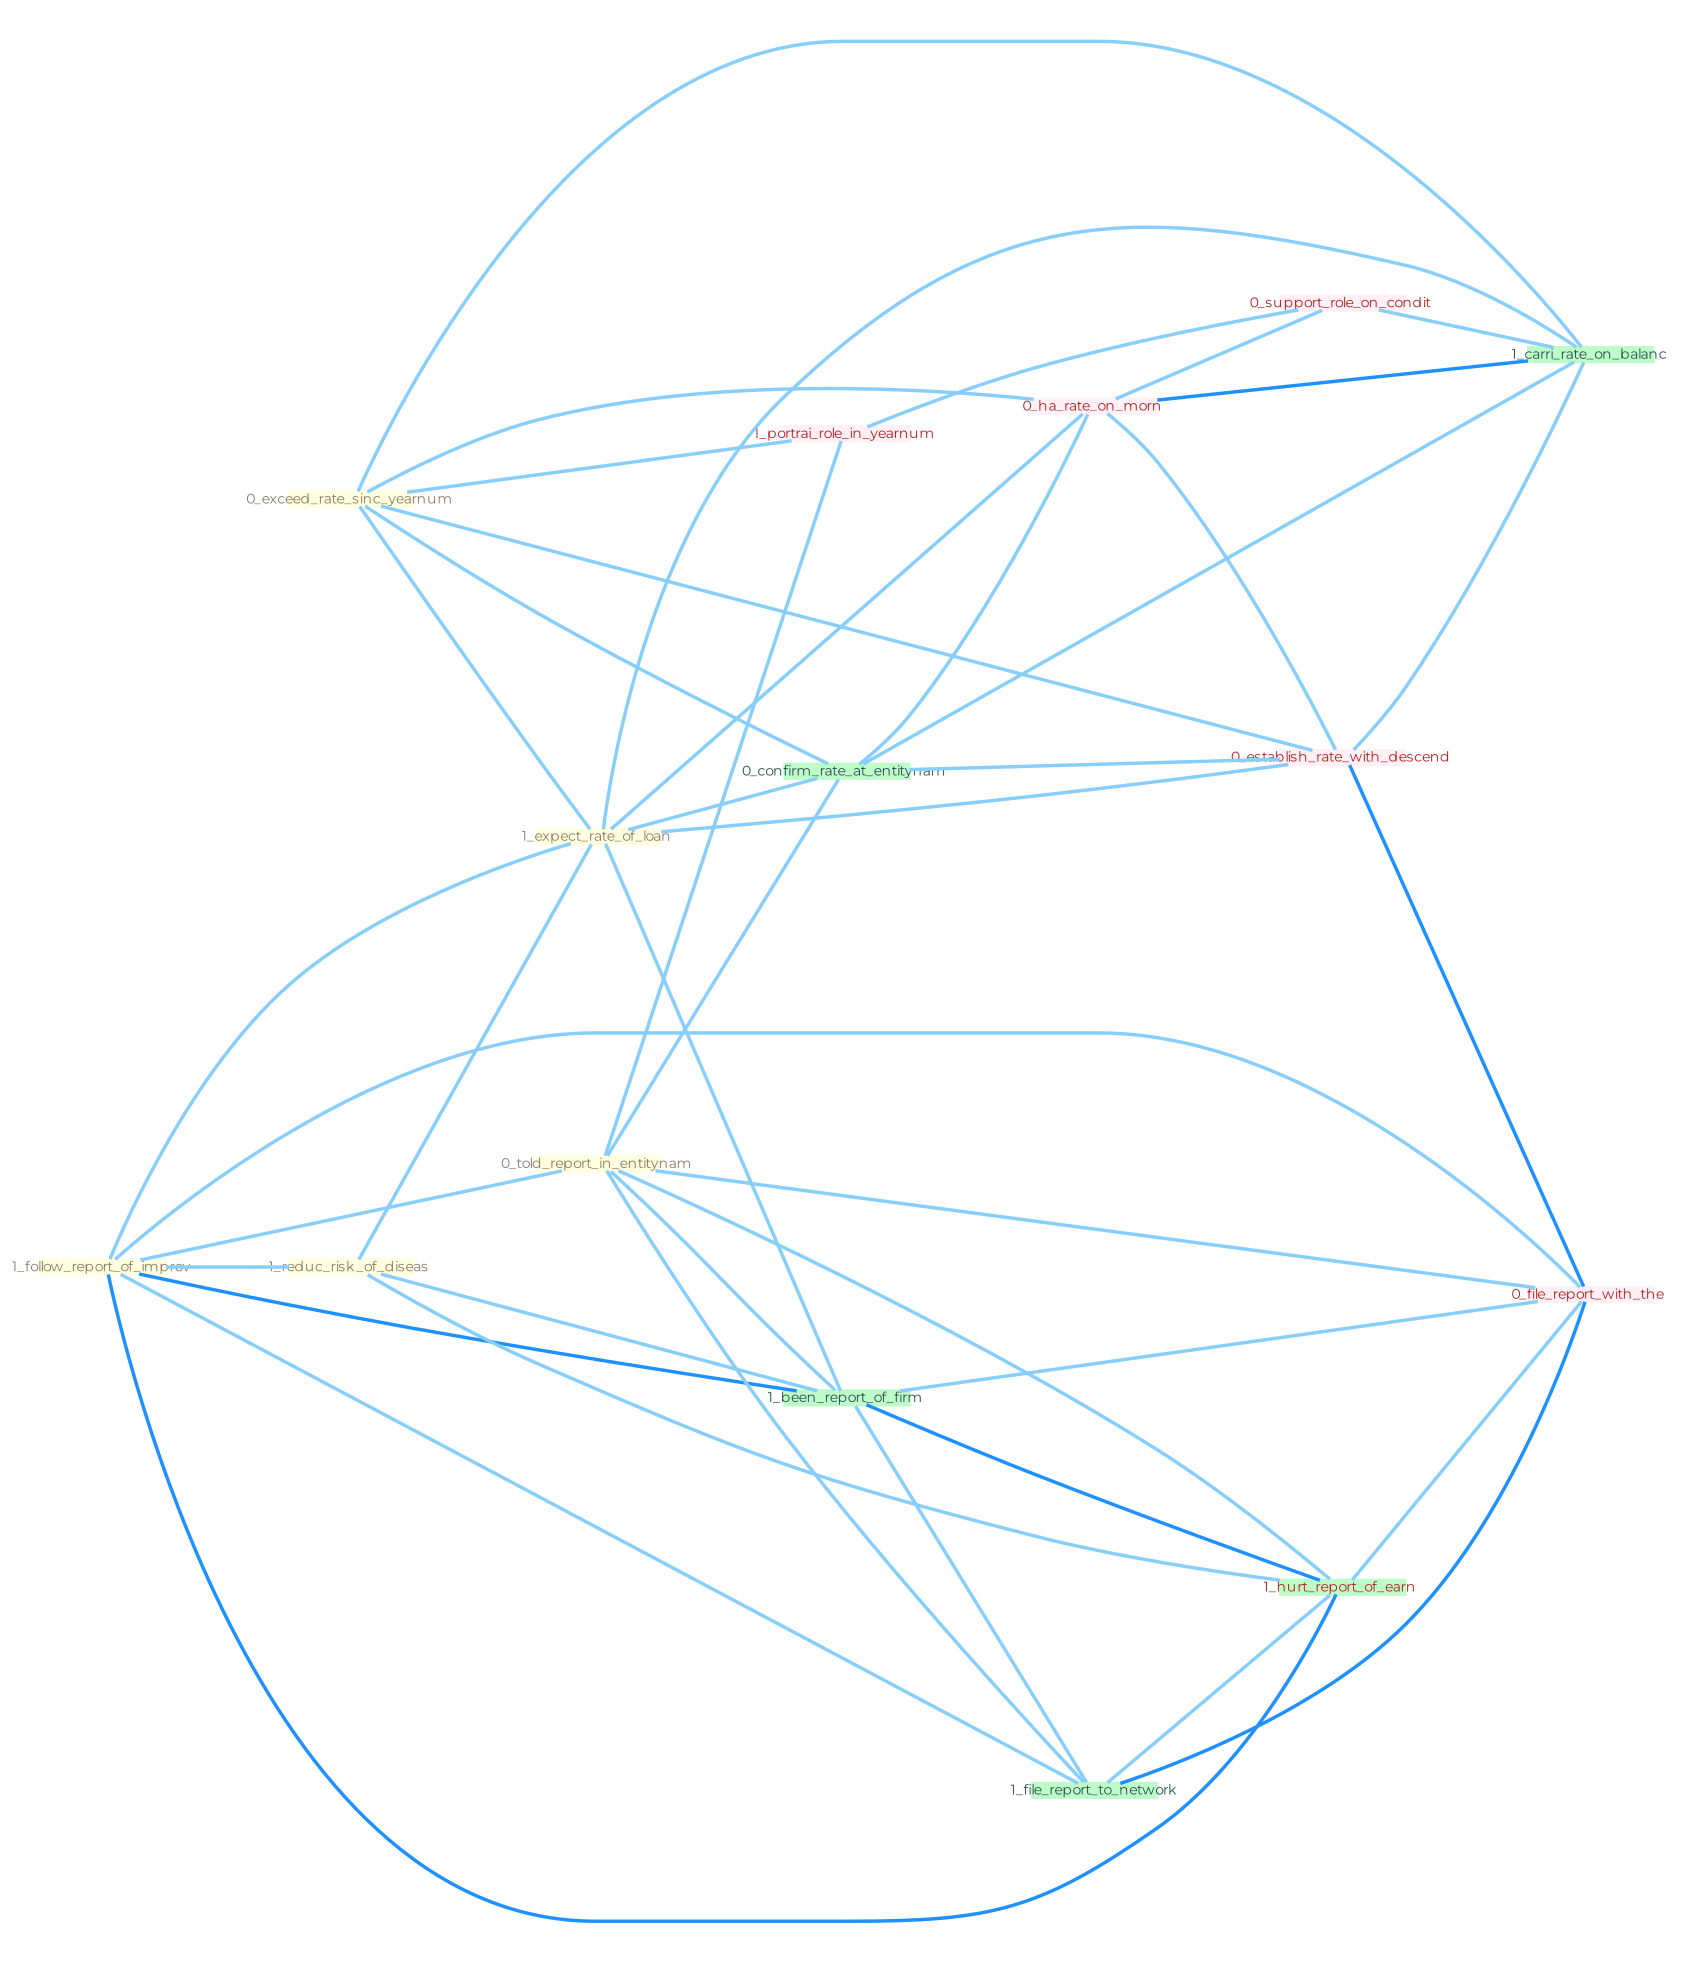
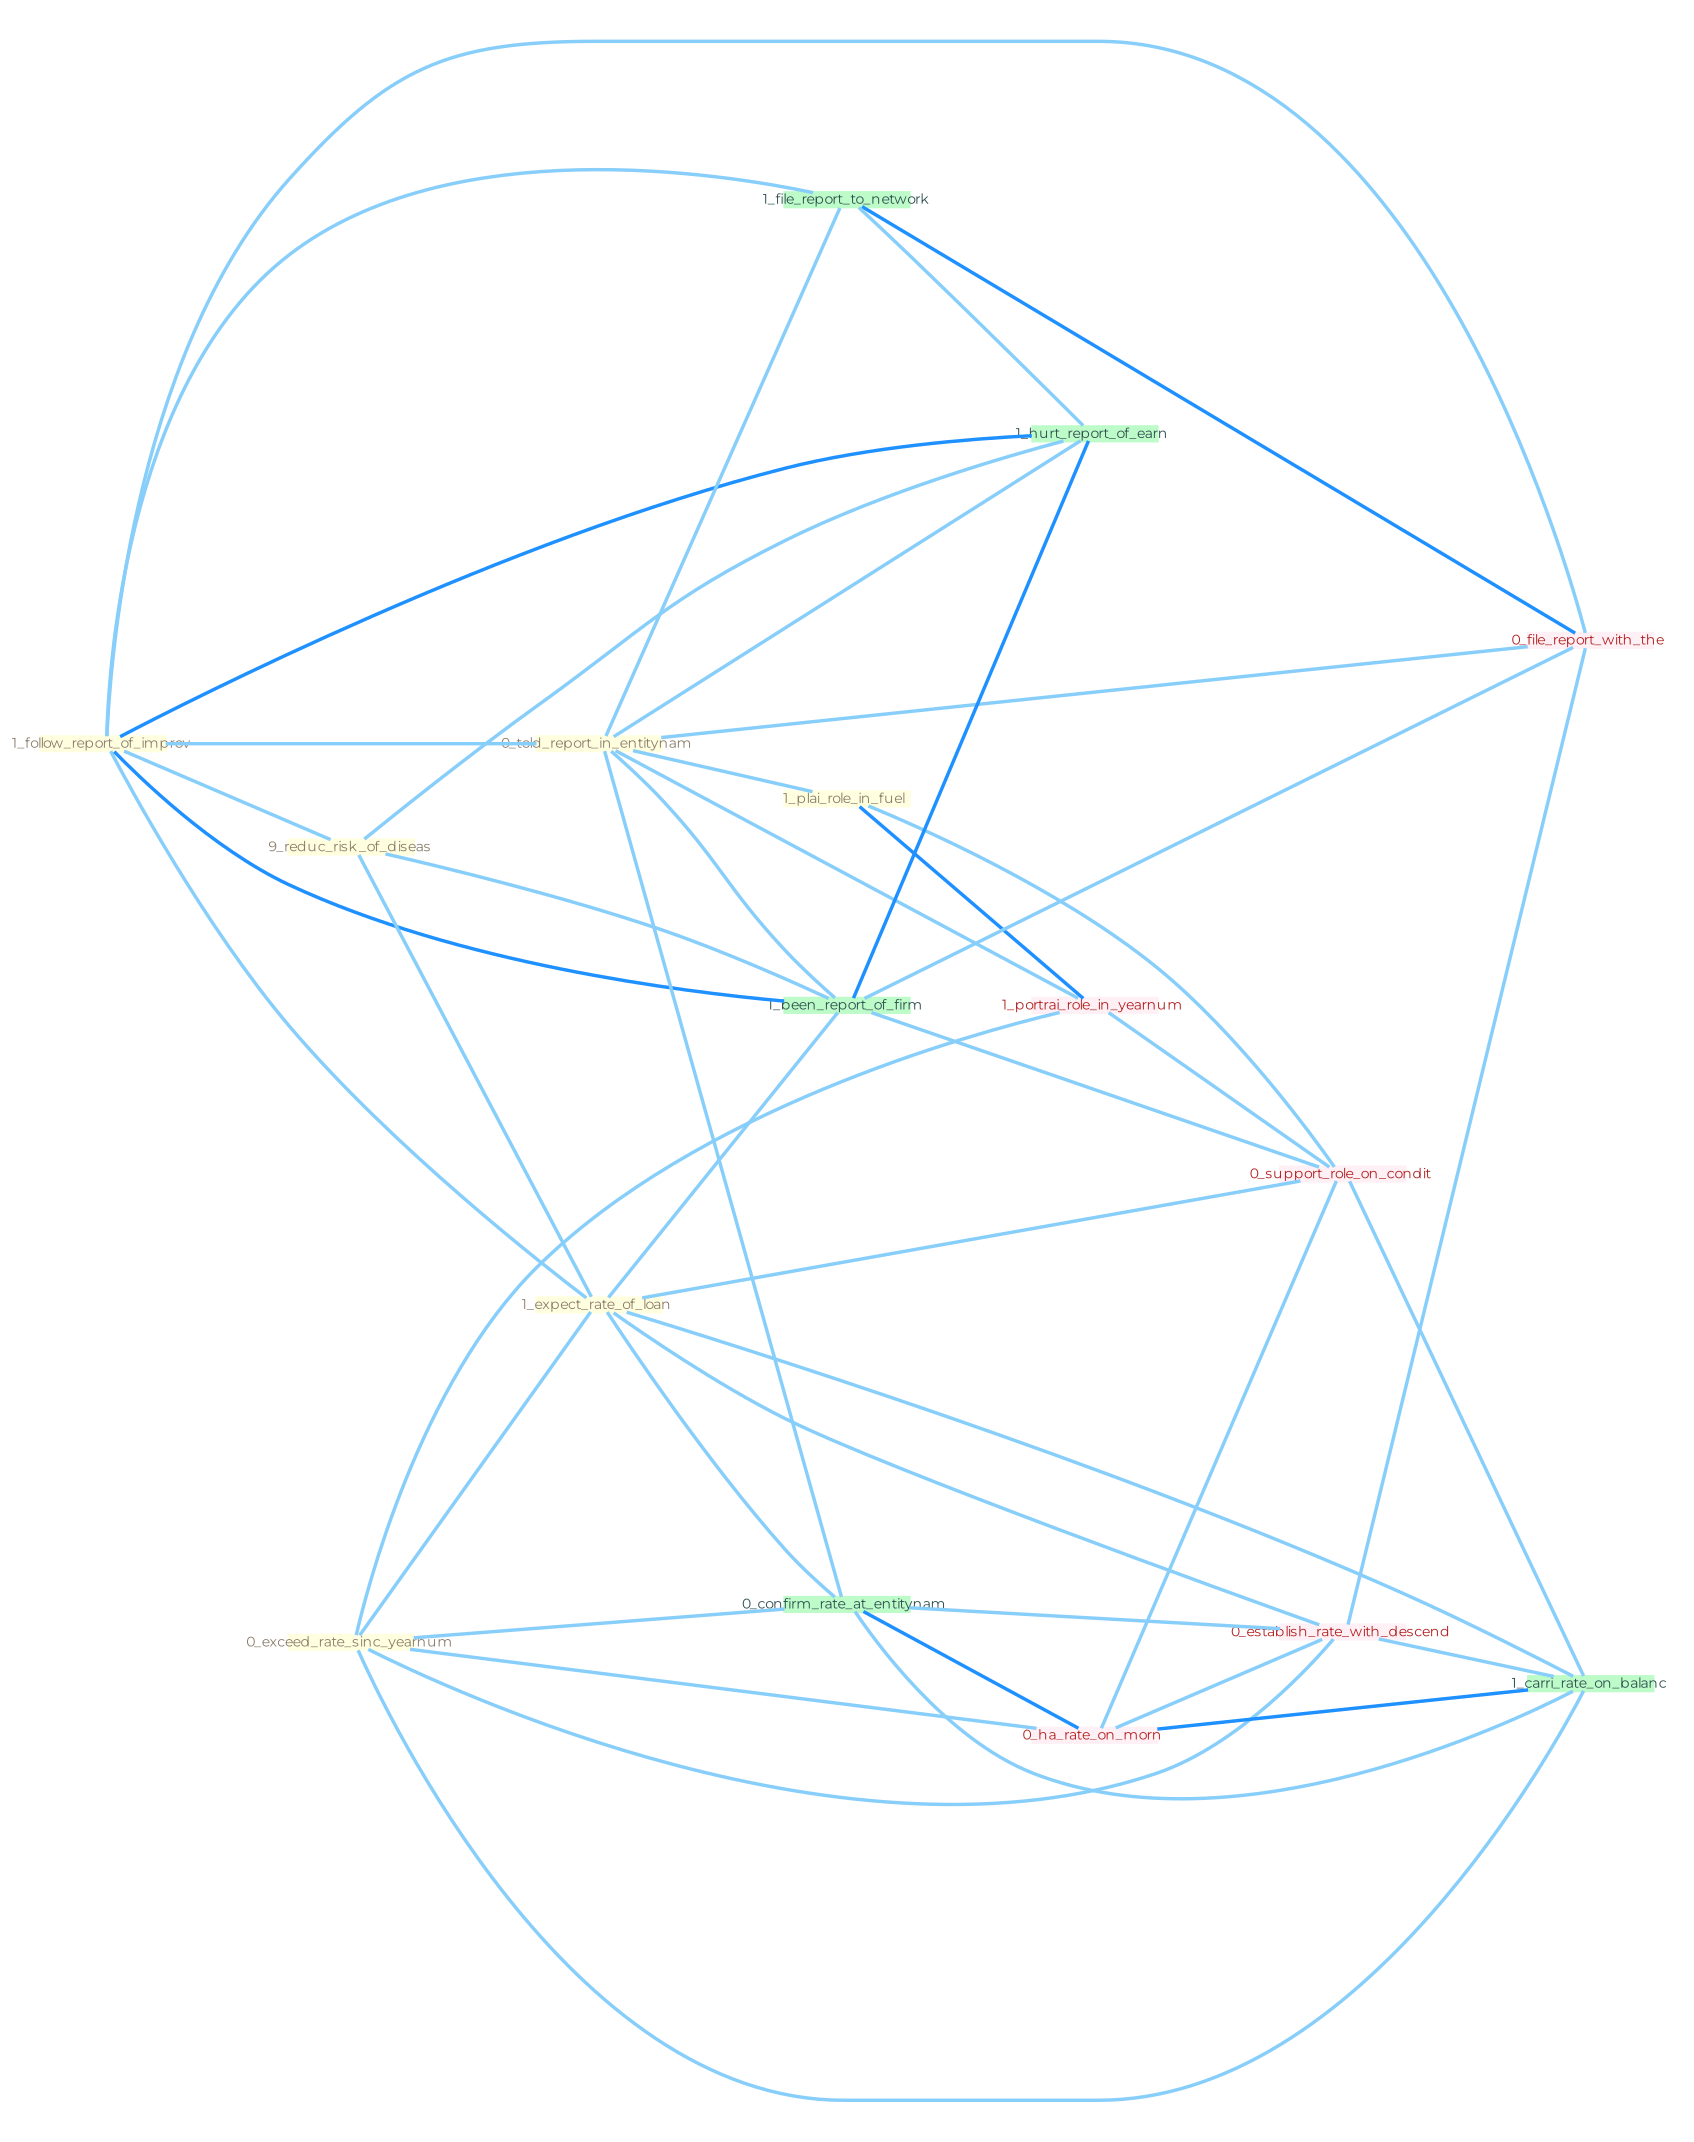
  graph {
    fontname=Montserrat
    rankdir=LR
    node [color="#ffffe0" fixedsize=true fontcolor="#8b7d6b" fontname=Montserrat fontsize=4 shape=polygon style=filled]
    edge [color="#87cefa" fontname=Montserrat w=1]
    "1_follow_report_of_improv " [height=.06 width=.5]
-   "1_reduc_risk_of_diseas " [height=.06 width=.5]
+   "1_reduc_risk_of_diseas " [height=.06 width=.5 label="9_reduc_risk_of_diseas"]
    "0_exceed_rate_sinc_yearnum " [height=.06 width=.5]
    "1_expect_rate_of_loan " [height=.06 width=.5]
    "0_told_report_in_entitynam " [height=.06 width=.5]
+   "1_plai_role_in_fuel " [height=.06 width=.5]
    "1_portrai_role_in_yearnum " [color="#fff0f5" fontcolor="#b22222" height=.06 width=.5]
    "0_ha_rate_on_morn " [color="#fff0f5" fontcolor="#b22222" height=.06 width=.5]
    "0_support_role_on_condit " [color="#fff0f5" fontcolor="#b22222" height=.06 width=.5]
    "0_establish_rate_with_descend " [color="#fff0f5" fontcolor="#b22222" height=.06 width=.5]
    "0_file_report_with_the " [color="#fff0f5" fontcolor="#b22222" height=.06 width=.5]
    "1_been_report_of_firm " [color="#BDFCC9" fontcolor="#2f4f4f" height=.06 width=.5]
    "1_file_report_to_network " [color="#BDFCC9" fontcolor="#2f4f4f" height=.06 width=.5]
-   "1_hurt_report_of_earn " [color="#BDFCC9" fontcolor="#b22222" height=.06 width=.5]
+   "1_hurt_report_of_earn " [color="#BDFCC9" fontcolor="#2f4f4f" height=.06 width=.5]
    "0_confirm_rate_at_entitynam " [color="#BDFCC9" fontcolor="#2f4f4f" height=.06 width=.5]
    "1_carri_rate_on_balanc " [color="#BDFCC9" fontcolor="#2f4f4f" height=.06 width=.5]
    subgraph sub_1 {
      "1_follow_report_of_improv "
      "1_reduc_risk_of_diseas "
      "0_exceed_rate_sinc_yearnum "
      "1_expect_rate_of_loan "
      "0_told_report_in_entitynam "
+     "1_plai_role_in_fuel "
    }
    subgraph sub_2 {
      "1_portrai_role_in_yearnum "
      "0_ha_rate_on_morn "
      "0_support_role_on_condit "
      "0_establish_rate_with_descend "
      "0_file_report_with_the "
    }
    "1_follow_report_of_improv " -- "1_reduc_risk_of_diseas "
    "1_follow_report_of_improv " -- "1_expect_rate_of_loan "
    "1_follow_report_of_improv " -- "0_told_report_in_entitynam "
    "1_follow_report_of_improv " -- "0_file_report_with_the "
    "1_follow_report_of_improv " -- "1_been_report_of_firm " [color="#1e90ff" w=2]
    "1_follow_report_of_improv " -- "1_file_report_to_network "
    "1_follow_report_of_improv " -- "1_hurt_report_of_earn " [color="#1e90ff" w=2]
    "1_reduc_risk_of_diseas " -- "1_expect_rate_of_loan "
    "1_reduc_risk_of_diseas " -- "1_been_report_of_firm "
    "1_reduc_risk_of_diseas " -- "1_hurt_report_of_earn "
    "0_exceed_rate_sinc_yearnum " -- "1_expect_rate_of_loan "
    "0_exceed_rate_sinc_yearnum " -- "1_portrai_role_in_yearnum "
    "0_exceed_rate_sinc_yearnum " -- "0_ha_rate_on_morn "
    "0_exceed_rate_sinc_yearnum " -- "0_establish_rate_with_descend "
    "0_exceed_rate_sinc_yearnum " -- "0_confirm_rate_at_entitynam "
    "0_exceed_rate_sinc_yearnum " -- "1_carri_rate_on_balanc "
-   "1_expect_rate_of_loan " -- "0_ha_rate_on_morn "
+   "1_expect_rate_of_loan " -- "0_support_role_on_condit "
    "1_expect_rate_of_loan " -- "0_establish_rate_with_descend "
    "1_expect_rate_of_loan " -- "1_been_report_of_firm "
    "1_expect_rate_of_loan " -- "0_confirm_rate_at_entitynam "
    "1_expect_rate_of_loan " -- "1_carri_rate_on_balanc "
+   "0_told_report_in_entitynam " -- "1_plai_role_in_fuel "
    "0_told_report_in_entitynam " -- "1_portrai_role_in_yearnum "
    "0_told_report_in_entitynam " -- "0_file_report_with_the "
    "0_told_report_in_entitynam " -- "1_been_report_of_firm "
    "0_told_report_in_entitynam " -- "1_file_report_to_network "
    "0_told_report_in_entitynam " -- "1_hurt_report_of_earn "
    "0_told_report_in_entitynam " -- "0_confirm_rate_at_entitynam "
+   "1_plai_role_in_fuel " -- "1_portrai_role_in_yearnum " [color="#1e90ff" w=2]
+   "1_plai_role_in_fuel " -- "0_support_role_on_condit "
    "1_portrai_role_in_yearnum " -- "0_support_role_on_condit "
    "0_ha_rate_on_morn " -- "0_support_role_on_condit "
    "0_ha_rate_on_morn " -- "0_establish_rate_with_descend "
    "0_ha_rate_on_morn " -- "1_carri_rate_on_balanc " [color="#1e90ff" w=2]
    "0_support_role_on_condit " -- "1_carri_rate_on_balanc "
-   "0_establish_rate_with_descend " -- "0_file_report_with_the " [color="#1e90ff"]
+   "0_establish_rate_with_descend " -- "0_file_report_with_the "
    "0_establish_rate_with_descend " -- "1_carri_rate_on_balanc "
    "1_been_report_of_firm " -- "0_file_report_with_the "
-   "1_been_report_of_firm " -- "1_file_report_to_network "
+   "1_been_report_of_firm " -- "0_support_role_on_condit "
    "1_been_report_of_firm " -- "1_hurt_report_of_earn " [color="#1e90ff" w=2]
    "1_file_report_to_network " -- "0_file_report_with_the " [color="#1e90ff" w=2]
    "1_file_report_to_network " -- "1_hurt_report_of_earn "
-   "1_hurt_report_of_earn " -- "0_file_report_with_the "
-   "0_confirm_rate_at_entitynam " -- "0_ha_rate_on_morn "
+   "0_confirm_rate_at_entitynam " -- "0_ha_rate_on_morn " [color="#1e90ff"]
    "0_confirm_rate_at_entitynam " -- "0_establish_rate_with_descend "
    "0_confirm_rate_at_entitynam " -- "1_carri_rate_on_balanc "
  }
